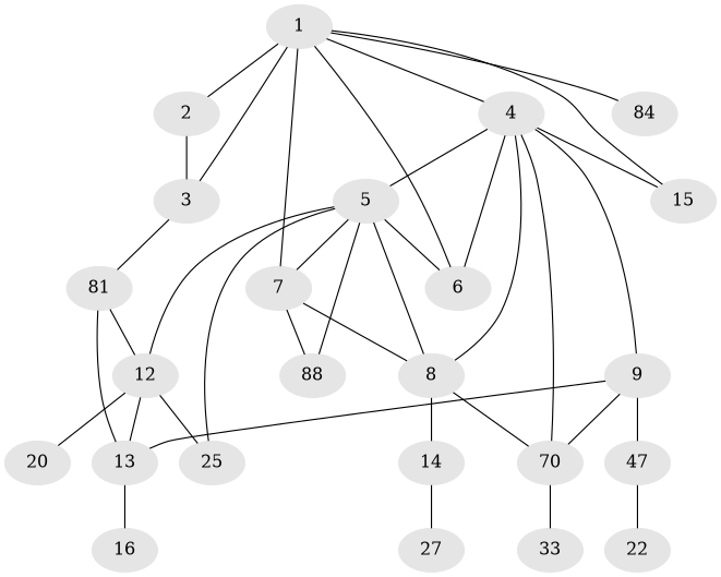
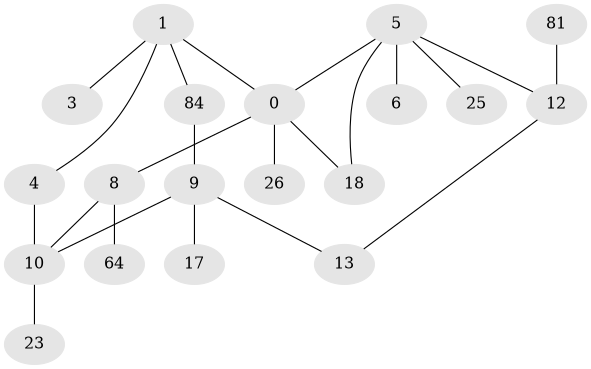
  graph {
    node [color=gray90 style=filled]
    edge [weight=1.0]
    1
-   2
    3
    4
    6
-   7
-   15
+   7 [label=0]
    n8 [label=84]
    n9 [label=81]
    5
    8
    9
-   10 [label=70]
-   18 [label=88]
+   10
+   18
+   26
    12
    13
    25
-   14
-   17 [label=47]
-   23 [label=33]
-   20
-   16
-   27
-   22
-   1 -- 2 [weight=3.0]
+   14 [label=64]
+   17
+   23
    1 -- 3
    1 -- 4
-   1 -- 6
    1 -- 7
-   1 -- 15
    1 -- n8
-   2 -- 3
-   3 -- n9
-   4 -- 6
-   4 -- 15
-   4 -- 5
-   4 -- 8
-   4 -- 9
+   n8 -- 9
    4 -- 10
    7 -- 8
    7 -- 18
+   7 -- 26
    n9 -- 12
-   n9 -- 13
    5 -- 6
    5 -- 7
-   5 -- 8
    5 -- 18
    5 -- 12
    5 -- 25
    8 -- 10
    8 -- 14
    9 -- 10
    9 -- 13
    9 -- 17 [weight=2.0]
    10 -- 23
    12 -- 13
-   12 -- 25 [weight=2.0]
-   12 -- 20
-   13 -- 16
-   14 -- 27
-   17 -- 22
  }
